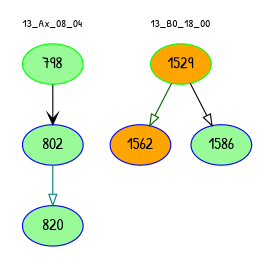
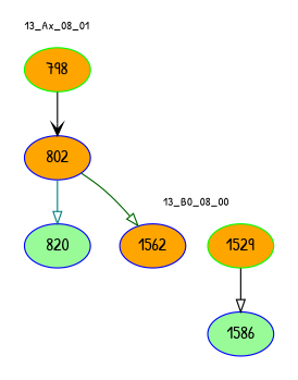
  digraph {
    fontname="Patrick Hand"
    node [color=blue fillcolor=orange fontname="Patrick Hand" style=filled]
    edge [arrowhead=onormal color=black fontname="Patrick Hand"]
-   n1 [color=green fillcolor=palegreen label=798]
-   n2 [fillcolor=palegreen label=802]
+   n1 [color=green label=798]
+   n2 [label=802]
    n3 [fillcolor=palegreen label=820]
    n4 [color=green label=1529]
    n5 [label=1562]
    n6 [fillcolor=palegreen label=1586]
    subgraph cluster_1 {
      color=white
      fontsize=10
-     label="13_Ax_08_04"
+     label="13_Ax_08_01"
      n1
      n2
      n3
    }
    subgraph cluster_2 {
      color=white
      fontsize=10
-     label="13_B0_18_00"
+     label="13_B0_08_00"
      n4
      n5
      n6
    }
    n1 -> n2 [arrowhead=vee]
    n2 -> n3 [color=teal]
-   n4 -> n5 [color=darkgreen]
+   n2 -> n5 [color=darkgreen]
    n4 -> n6
  }
